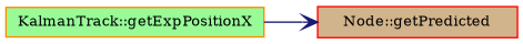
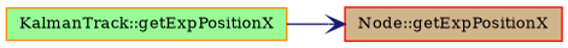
  digraph {
    rankdir=LR
    fontname="DejaVu Serif"
    node [fontname="DejaVu Serif" fontsize=10 shape=record style=filled]
    n1 [color=darkorange fillcolor=palegreen fontcolor=black height=0.2 label="KalmanTrack::getExpPositionX" width=0.4]
-   n2 [color=red height=0.2 label="Node::getPredicted" width=0.4 fillcolor=tan]
+   n2 [color=red height=0.2 label="Node::getExpPositionX" width=0.4 fillcolor=tan]
    n1 -> n2 [color=midnightblue fontname="DejaVu Serif" fontsize=10 labelfontname=FreeSans labelfontsize=10 style=solid arrowhead=vee]
  }
